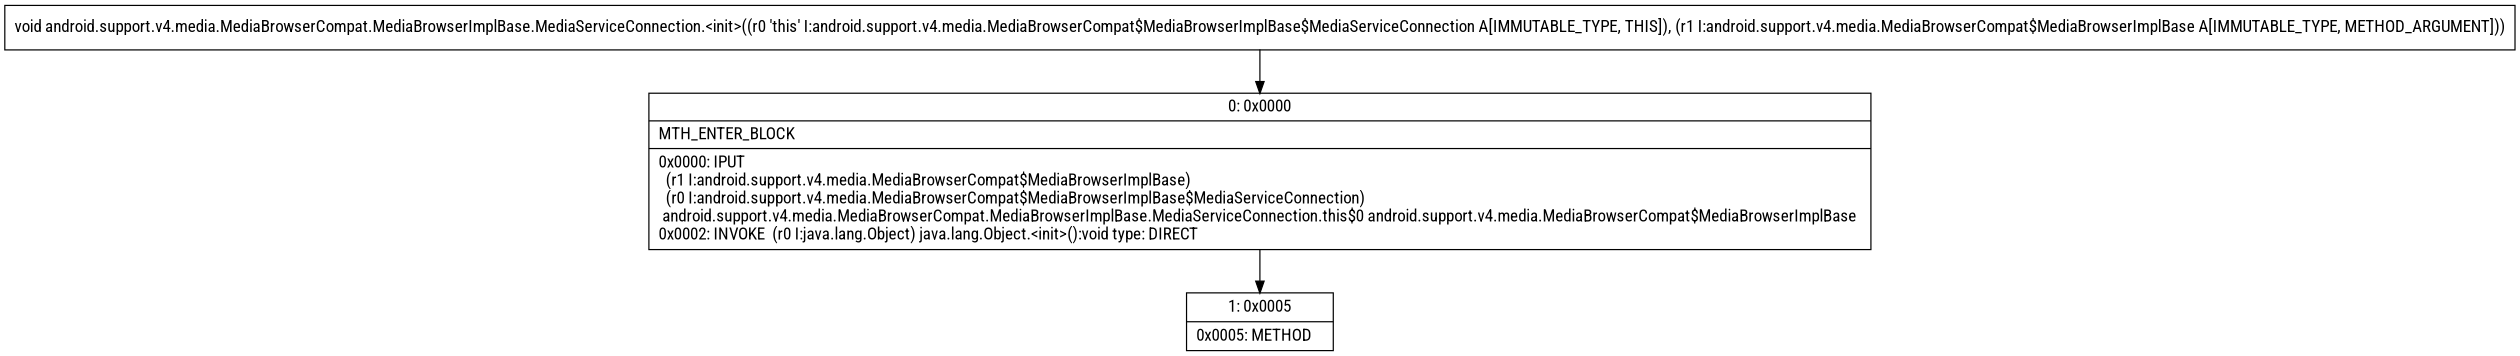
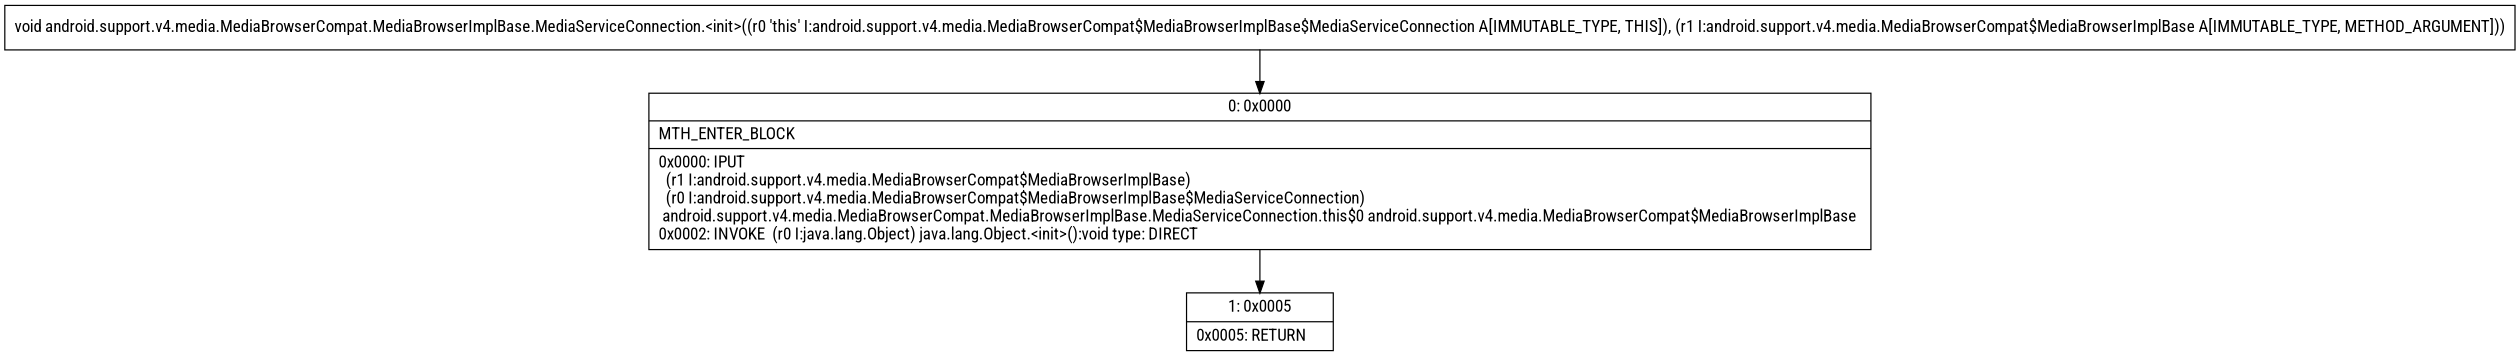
  digraph {
    fontname="Roboto Condensed"
    node [shape=record fontname="Roboto Condensed"]
    edge [fontname="Roboto Condensed"]
    n1 [label="{0\:\ 0x0000|MTH_ENTER_BLOCK\l|0x0000: IPUT  \l  (r1 I:android.support.v4.media.MediaBrowserCompat$MediaBrowserImplBase)\l  (r0 I:android.support.v4.media.MediaBrowserCompat$MediaBrowserImplBase$MediaServiceConnection)\l android.support.v4.media.MediaBrowserCompat.MediaBrowserImplBase.MediaServiceConnection.this$0 android.support.v4.media.MediaBrowserCompat$MediaBrowserImplBase \l0x0002: INVOKE  (r0 I:java.lang.Object) java.lang.Object.\<init\>():void type: DIRECT \l}"]
-   n2 [label="{1\:\ 0x0005|0x0005: METHOD   \l}"]
+   n2 [label="{1\:\ 0x0005|0x0005: RETURN   \l}"]
    n3 [label="{void android.support.v4.media.MediaBrowserCompat.MediaBrowserImplBase.MediaServiceConnection.\<init\>((r0 'this' I:android.support.v4.media.MediaBrowserCompat$MediaBrowserImplBase$MediaServiceConnection A[IMMUTABLE_TYPE, THIS]), (r1 I:android.support.v4.media.MediaBrowserCompat$MediaBrowserImplBase A[IMMUTABLE_TYPE, METHOD_ARGUMENT])) }"]
    n1 -> n2
    n3 -> n1
  }
